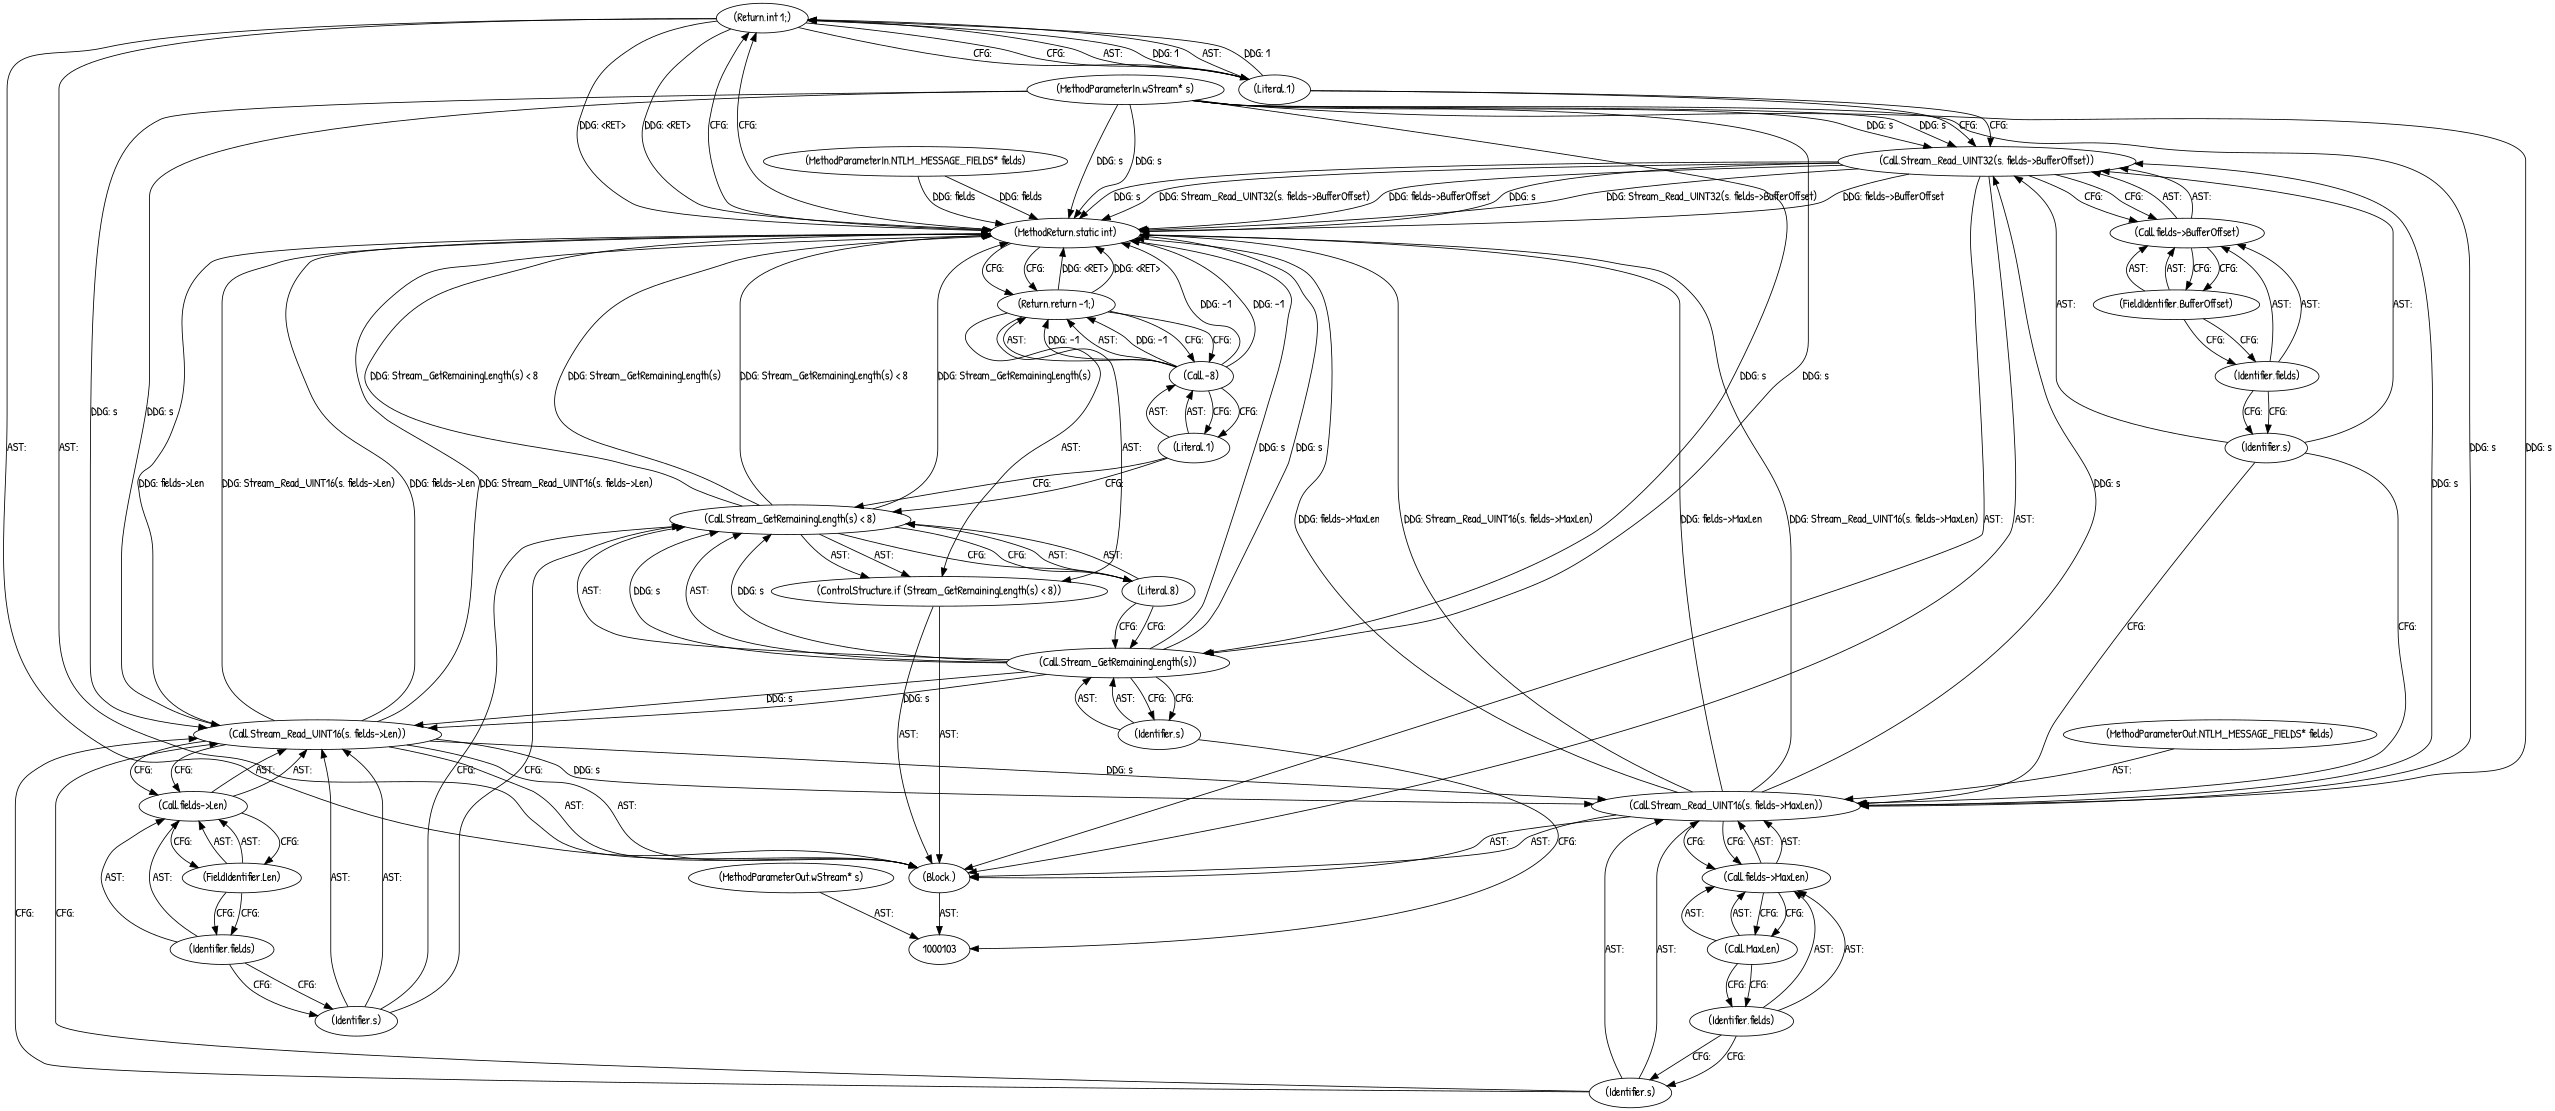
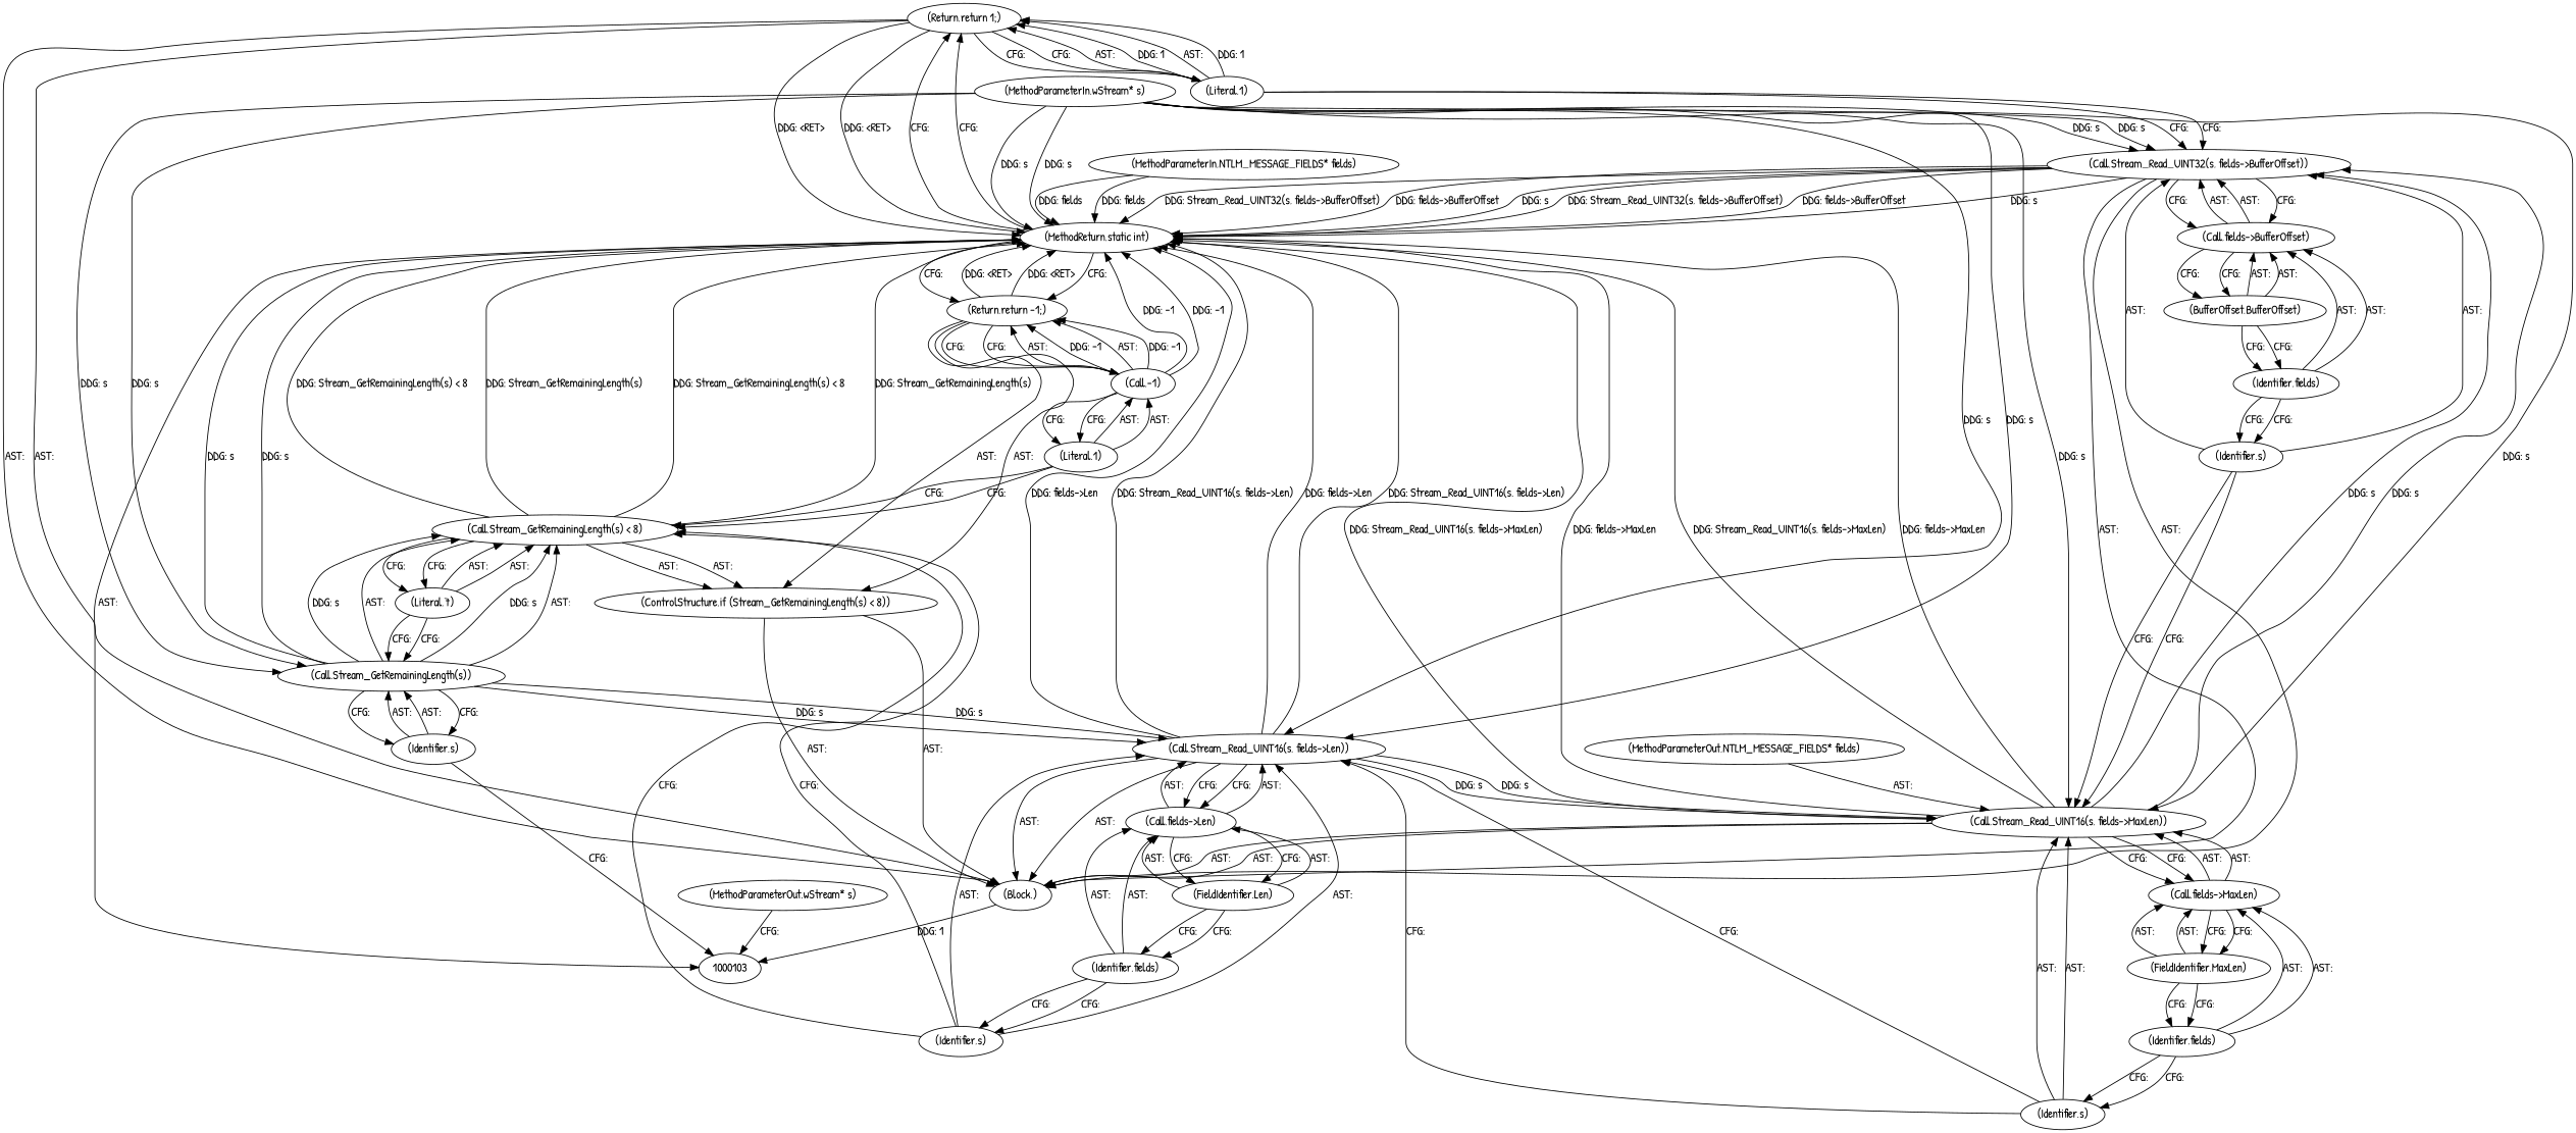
  digraph {
    fontname="Patrick Hand"
    node [fontname="Patrick Hand"]
    edge [fontname="Patrick Hand"]
-   n1 [label="(Return,int 1;)"]
+   n1 [label="(Return,return 1;)"]
    n2 [label="(Literal,1)"]
    n3 [label="(MethodReturn,static int)"]
    n4 [label="(Block,)"]
    n5 [label="(Call,Stream_Read_UINT32(s, fields->BufferOffset))"]
    n6 [label="(Return,return -1;)"]
    1000103
    n8 [label="(Call,fields->BufferOffset)"]
    n9 [label="(ControlStructure,if (Stream_GetRemainingLength(s) < 8))"]
-   n10 [label="(Call,-8)"]
+   n10 [label="(Call,-1)"]
    n11 [label="(MethodParameterIn,wStream* s)"]
    n12 [label="(Call,Stream_GetRemainingLength(s))"]
    n13 [label="(Call,Stream_Read_UINT16(s, fields->Len))"]
    n14 [label="(Call,Stream_Read_UINT16(s, fields->MaxLen))"]
    n15 [label="(Identifier,s)"]
    n16 [label="(Call,Stream_GetRemainingLength(s) < 8)"]
    n17 [label="(Call,fields->Len)"]
    n18 [label="(Call,fields->MaxLen)"]
    n19 [label="(MethodParameterOut,wStream* s)"]
    n20 [label="(MethodParameterIn,NTLM_MESSAGE_FIELDS* fields)"]
    n21 [label="(MethodParameterOut,NTLM_MESSAGE_FIELDS* fields)"]
-   n22 [label="(Literal,8)"]
+   n22 [label="(Literal,7)"]
    n23 [label="(Literal,1)"]
    n24 [label="(FieldIdentifier,Len)"]
    n25 [label="(Identifier,s)"]
    n26 [label="(Identifier,fields)"]
-   n27 [label="(Call,MaxLen)"]
+   n27 [label="(FieldIdentifier,MaxLen)"]
    n28 [label="(Identifier,s)"]
    n29 [label="(Identifier,fields)"]
-   n30 [label="(FieldIdentifier,BufferOffset)"]
+   n30 [label="(BufferOffset,BufferOffset)"]
    n31 [label="(Identifier,s)"]
    n32 [label="(Identifier,fields)"]
    n1 -> n2 [label="CFG: "]
    n1 -> n2 [label="CFG: "]
    n1 -> n3 [label="DDG: <RET>"]
    n1 -> n3 [label="DDG: <RET>"]
    n1 -> n4 [label="AST: "]
    n1 -> n4 [label="AST: "]
    n2 -> n1 [label="AST: "]
    n2 -> n1 [label="DDG: 1"]
    n2 -> n1 [label="AST: "]
    n2 -> n1 [label="DDG: 1"]
    n2 -> n5 [label="CFG: "]
    n2 -> n5 [label="CFG: "]
    n3 -> n1 [label="CFG: "]
    n3 -> n1 [label="CFG: "]
    n3 -> n6 [label="CFG: "]
    n3 -> n6 [label="CFG: "]
-   n4 -> 1000103 [label="AST: "]
+   n3 -> 1000103 [label="AST: "]
+   n4 -> 1000103 [label="DDG: 1"]
    n5 -> n3 [label="DDG: s"]
    n5 -> n3 [label="DDG: Stream_Read_UINT32(s, fields->BufferOffset)"]
    n5 -> n3 [label="DDG: fields->BufferOffset"]
    n5 -> n3 [label="DDG: s"]
    n5 -> n3 [label="DDG: Stream_Read_UINT32(s, fields->BufferOffset)"]
    n5 -> n3 [label="DDG: fields->BufferOffset"]
    n5 -> n4 [label="AST: "]
    n5 -> n4 [label="AST: "]
    n5 -> n8 [label="CFG: "]
    n5 -> n8 [label="CFG: "]
    n6 -> n3 [label="DDG: <RET>"]
    n6 -> n3 [label="DDG: <RET>"]
    n6 -> n9 [label="AST: "]
    n6 -> n9 [label="AST: "]
    n6 -> n10 [label="CFG: "]
    n6 -> n10 [label="CFG: "]
    n8 -> n5 [label="AST: "]
    n8 -> n5 [label="AST: "]
    n8 -> n30 [label="CFG: "]
    n8 -> n30 [label="CFG: "]
    n9 -> n4 [label="AST: "]
    n9 -> n4 [label="AST: "]
    n10 -> n3 [label="DDG: -1"]
    n10 -> n3 [label="DDG: -1"]
    n10 -> n6 [label="AST: "]
    n10 -> n6 [label="DDG: -1"]
    n10 -> n6 [label="AST: "]
    n10 -> n6 [label="DDG: -1"]
    n10 -> n23 [label="CFG: "]
    n10 -> n23 [label="CFG: "]
    n11 -> n3 [label="DDG: s"]
    n11 -> n3 [label="DDG: s"]
    n11 -> n5 [label="DDG: s"]
    n11 -> n5 [label="DDG: s"]
    n11 -> n12 [label="DDG: s"]
    n11 -> n12 [label="DDG: s"]
    n11 -> n13 [label="DDG: s"]
    n11 -> n13 [label="DDG: s"]
    n11 -> n14 [label="DDG: s"]
    n11 -> n14 [label="DDG: s"]
    n12 -> n3 [label="DDG: s"]
    n12 -> n3 [label="DDG: s"]
    n12 -> n13 [label="DDG: s"]
    n12 -> n13 [label="DDG: s"]
    n12 -> n15 [label="CFG: "]
    n12 -> n15 [label="CFG: "]
    n12 -> n16 [label="AST: "]
    n12 -> n16 [label="DDG: s"]
    n12 -> n16 [label="AST: "]
    n12 -> n16 [label="DDG: s"]
    n13 -> n3 [label="DDG: fields->Len"]
    n13 -> n3 [label="DDG: Stream_Read_UINT16(s, fields->Len)"]
    n13 -> n3 [label="DDG: fields->Len"]
    n13 -> n3 [label="DDG: Stream_Read_UINT16(s, fields->Len)"]
    n13 -> n4 [label="AST: "]
    n13 -> n4 [label="AST: "]
    n13 -> n14 [label="DDG: s"]
    n13 -> n14 [label="DDG: s"]
    n13 -> n17 [label="CFG: "]
    n13 -> n17 [label="CFG: "]
    n14 -> n3 [label="DDG: fields->MaxLen"]
    n14 -> n3 [label="DDG: Stream_Read_UINT16(s, fields->MaxLen)"]
    n14 -> n3 [label="DDG: fields->MaxLen"]
    n14 -> n3 [label="DDG: Stream_Read_UINT16(s, fields->MaxLen)"]
    n14 -> n4 [label="AST: "]
    n14 -> n4 [label="AST: "]
    n14 -> n5 [label="DDG: s"]
    n14 -> n5 [label="DDG: s"]
    n14 -> n18 [label="CFG: "]
    n14 -> n18 [label="CFG: "]
    n15 -> 1000103 [label="CFG: "]
    n15 -> n12 [label="AST: "]
    n15 -> n12 [label="AST: "]
    n16 -> n3 [label="DDG: Stream_GetRemainingLength(s) < 8"]
    n16 -> n3 [label="DDG: Stream_GetRemainingLength(s)"]
    n16 -> n3 [label="DDG: Stream_GetRemainingLength(s) < 8"]
    n16 -> n3 [label="DDG: Stream_GetRemainingLength(s)"]
    n16 -> n9 [label="AST: "]
    n16 -> n9 [label="AST: "]
    n16 -> n22 [label="CFG: "]
    n16 -> n22 [label="CFG: "]
    n17 -> n13 [label="AST: "]
    n17 -> n13 [label="AST: "]
    n17 -> n24 [label="CFG: "]
    n17 -> n24 [label="CFG: "]
    n18 -> n14 [label="AST: "]
    n18 -> n14 [label="AST: "]
    n18 -> n27 [label="CFG: "]
    n18 -> n27 [label="CFG: "]
-   n19 -> 1000103 [label="AST: "]
+   n19 -> 1000103 [label="CFG: "]
    n20 -> n3 [label="DDG: fields"]
    n20 -> n3 [label="DDG: fields"]
    n21 -> n14 [label="AST: "]
    n22 -> n12 [label="CFG: "]
    n22 -> n12 [label="CFG: "]
    n22 -> n16 [label="AST: "]
    n22 -> n16 [label="AST: "]
    n23 -> n10 [label="AST: "]
    n23 -> n10 [label="AST: "]
    n23 -> n16 [label="CFG: "]
    n23 -> n16 [label="CFG: "]
    n24 -> n17 [label="AST: "]
    n24 -> n17 [label="AST: "]
    n24 -> n26 [label="CFG: "]
    n24 -> n26 [label="CFG: "]
    n25 -> n13 [label="AST: "]
    n25 -> n13 [label="AST: "]
    n25 -> n16 [label="CFG: "]
    n25 -> n16 [label="CFG: "]
    n26 -> n17 [label="AST: "]
    n26 -> n17 [label="AST: "]
    n26 -> n25 [label="CFG: "]
    n26 -> n25 [label="CFG: "]
    n27 -> n18 [label="AST: "]
    n27 -> n18 [label="AST: "]
    n27 -> n29 [label="CFG: "]
    n27 -> n29 [label="CFG: "]
    n28 -> n13 [label="CFG: "]
    n28 -> n13 [label="CFG: "]
    n28 -> n14 [label="AST: "]
    n28 -> n14 [label="AST: "]
    n29 -> n18 [label="AST: "]
    n29 -> n18 [label="AST: "]
    n29 -> n28 [label="CFG: "]
    n29 -> n28 [label="CFG: "]
    n30 -> n8 [label="AST: "]
    n30 -> n8 [label="AST: "]
    n30 -> n32 [label="CFG: "]
    n30 -> n32 [label="CFG: "]
    n31 -> n5 [label="AST: "]
    n31 -> n5 [label="AST: "]
    n31 -> n14 [label="CFG: "]
    n31 -> n14 [label="CFG: "]
    n32 -> n8 [label="AST: "]
    n32 -> n8 [label="AST: "]
    n32 -> n31 [label="CFG: "]
    n32 -> n31 [label="CFG: "]
  }
